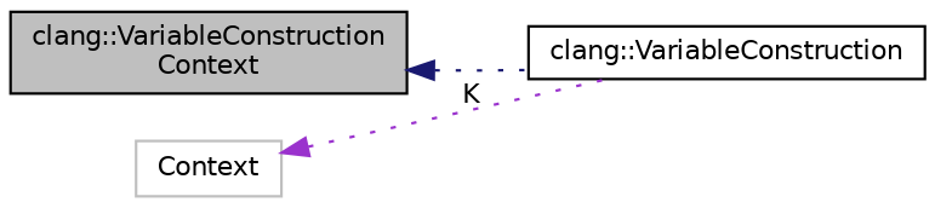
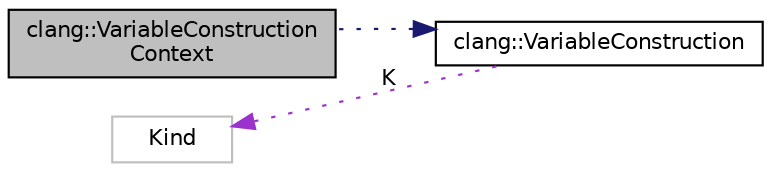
  digraph {
    rankdir=LR
    node [color=black fontname=Helvetica fontsize=10 shape=record]
    edge [dir=back fontname=Helvetica fontsize=10 labelfontname=Helvetica labelfontsize=10 style=dotted]
    n1 [fillcolor=grey75 fontcolor=black height=0.2 label="clang::VariableConstruction\lContext" style=filled width=0.4]
    n2 [height=0.2 label="clang::VariableConstruction" width=0.4]
-   n3 [color=grey75 height=0.2 label=Context width=0.4]
-   n1 -> n2 [color=midnightblue]
+   n3 [color=grey75 height=0.2 label=Kind width=0.4]
+   n2 -> n1 [color=midnightblue]
    n3 -> n2 [color=darkorchid3 label=" K"]
  }
